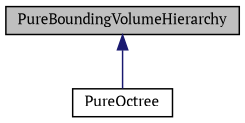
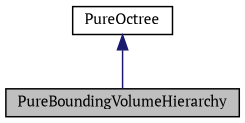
  digraph {
    fontname="PT Serif"
    node [color=black fontname="PT Serif" fontsize=10 shape=record style=filled]
    n1 [fillcolor=grey75 fontcolor=black height=0.2 label=PureBoundingVolumeHierarchy width=0.4]
    n2 [fillcolor=white height=0.2 label=PureOctree width=0.4]
-   n1 -> n2 [color=midnightblue dir=back fontname="PT Serif" fontsize=10 labelfontname=Helvetica labelfontsize=10 style=solid]
+   n2 -> n1 [color=midnightblue dir=back fontname="PT Serif" fontsize=10 labelfontname=Helvetica labelfontsize=10 style=solid]
  }
